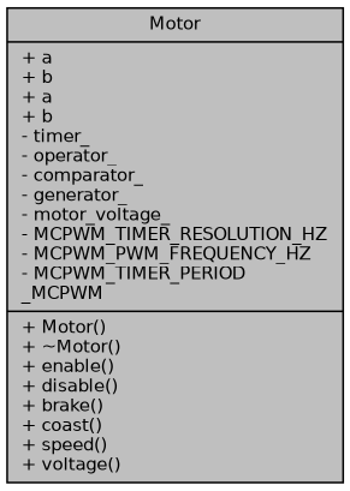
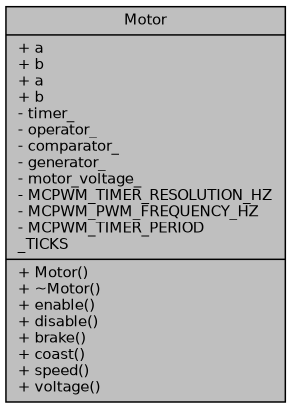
  digraph {
-   n1 [color=black fillcolor=grey75 fontcolor=black fontname=Helvetica fontsize=10 height=0.2 label="{Motor\n|+ a\l+ b\l+ a\l+ b\l- timer_\l- operator_\l- comparator_\l- generator_\l- motor_voltage_\l- MCPWM_TIMER_RESOLUTION_HZ\l- MCPWM_PWM_FREQUENCY_HZ\l- MCPWM_TIMER_PERIOD\l_MCPWM\l|+ Motor()\l+ ~Motor()\l+ enable()\l+ disable()\l+ brake()\l+ coast()\l+ speed()\l+ voltage()\l}" shape=record style=filled width=0.4]
+   n1 [color=black fillcolor=grey75 fontcolor=black fontname=Helvetica fontsize=10 height=0.2 label="{Motor\n|+ a\l+ b\l+ a\l+ b\l- timer_\l- operator_\l- comparator_\l- generator_\l- motor_voltage_\l- MCPWM_TIMER_RESOLUTION_HZ\l- MCPWM_PWM_FREQUENCY_HZ\l- MCPWM_TIMER_PERIOD\l_TICKS\l|+ Motor()\l+ ~Motor()\l+ enable()\l+ disable()\l+ brake()\l+ coast()\l+ speed()\l+ voltage()\l}" shape=record style=filled width=0.4]
  }
